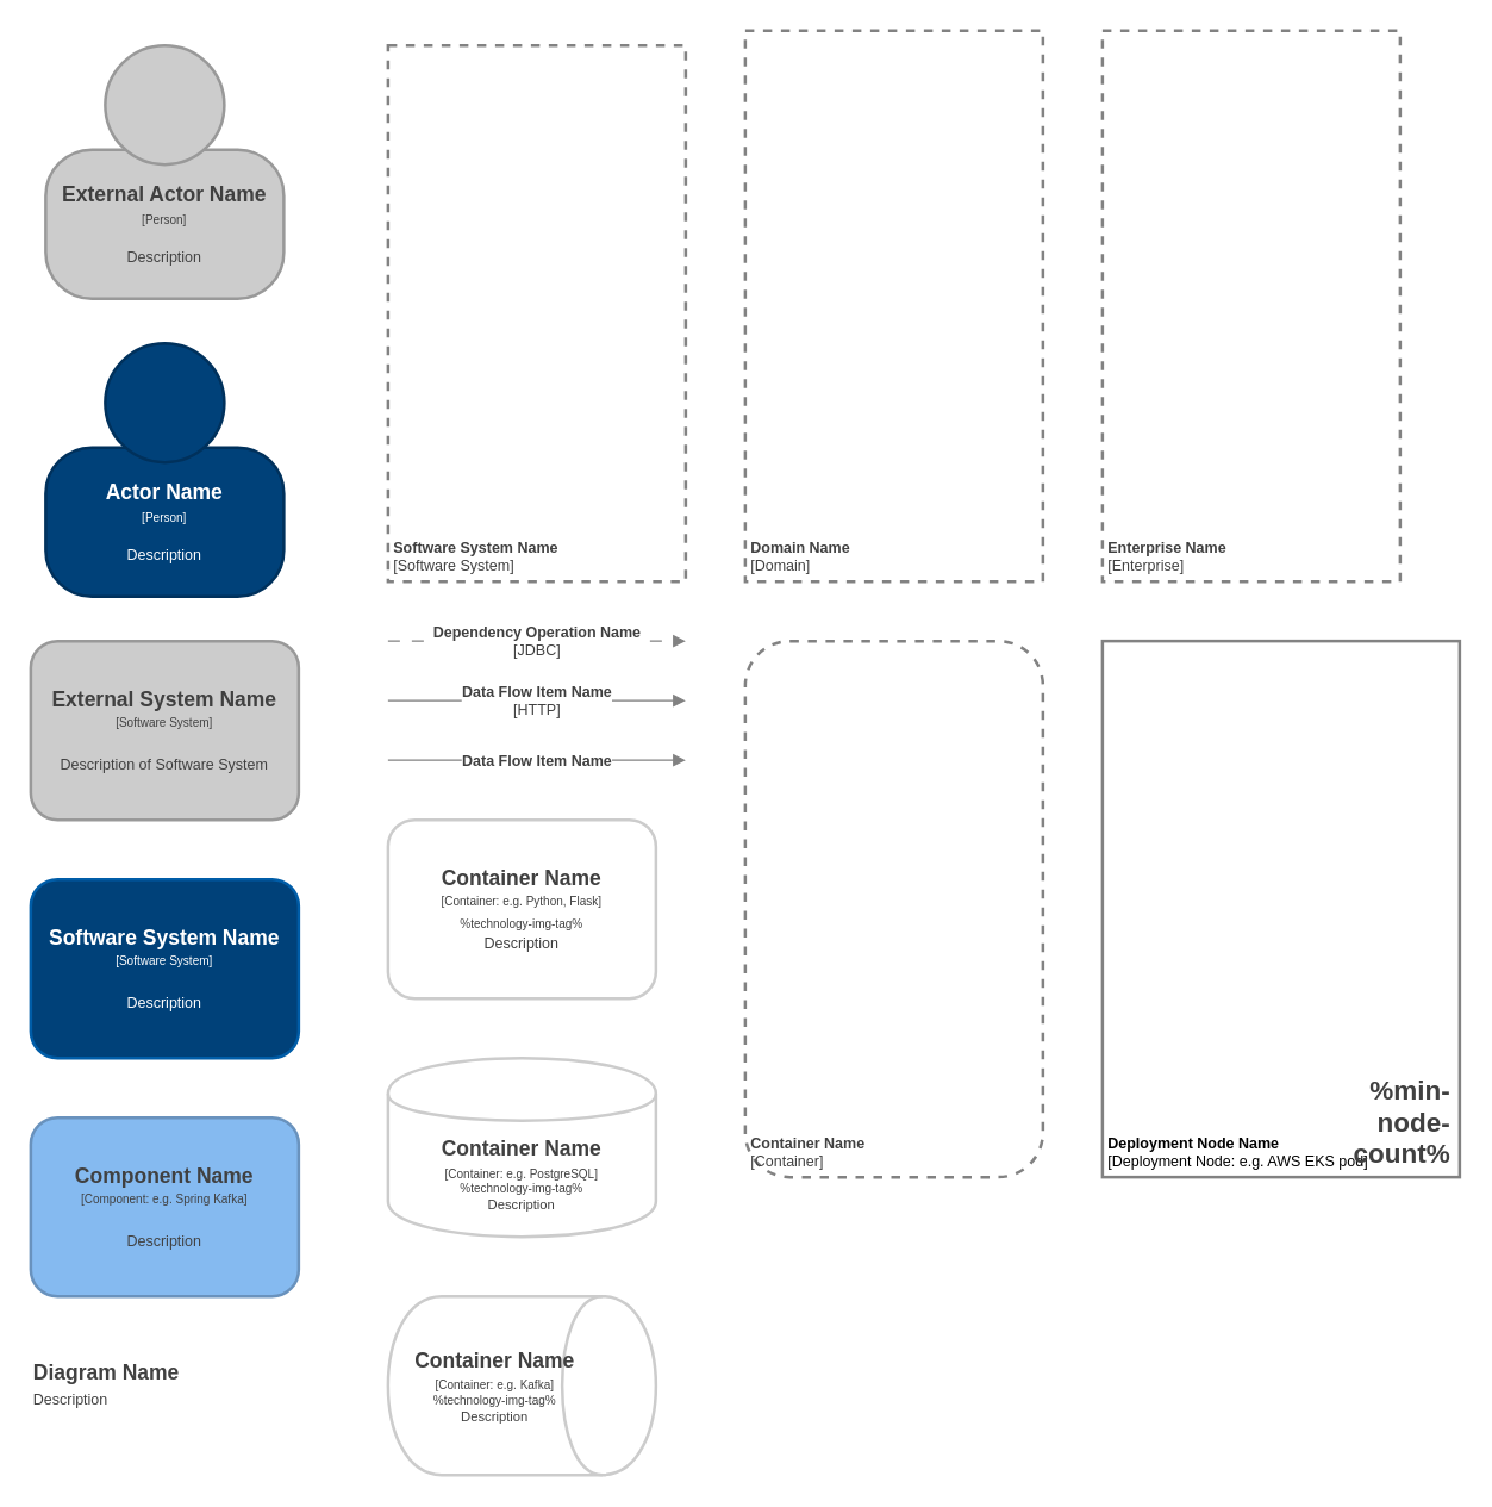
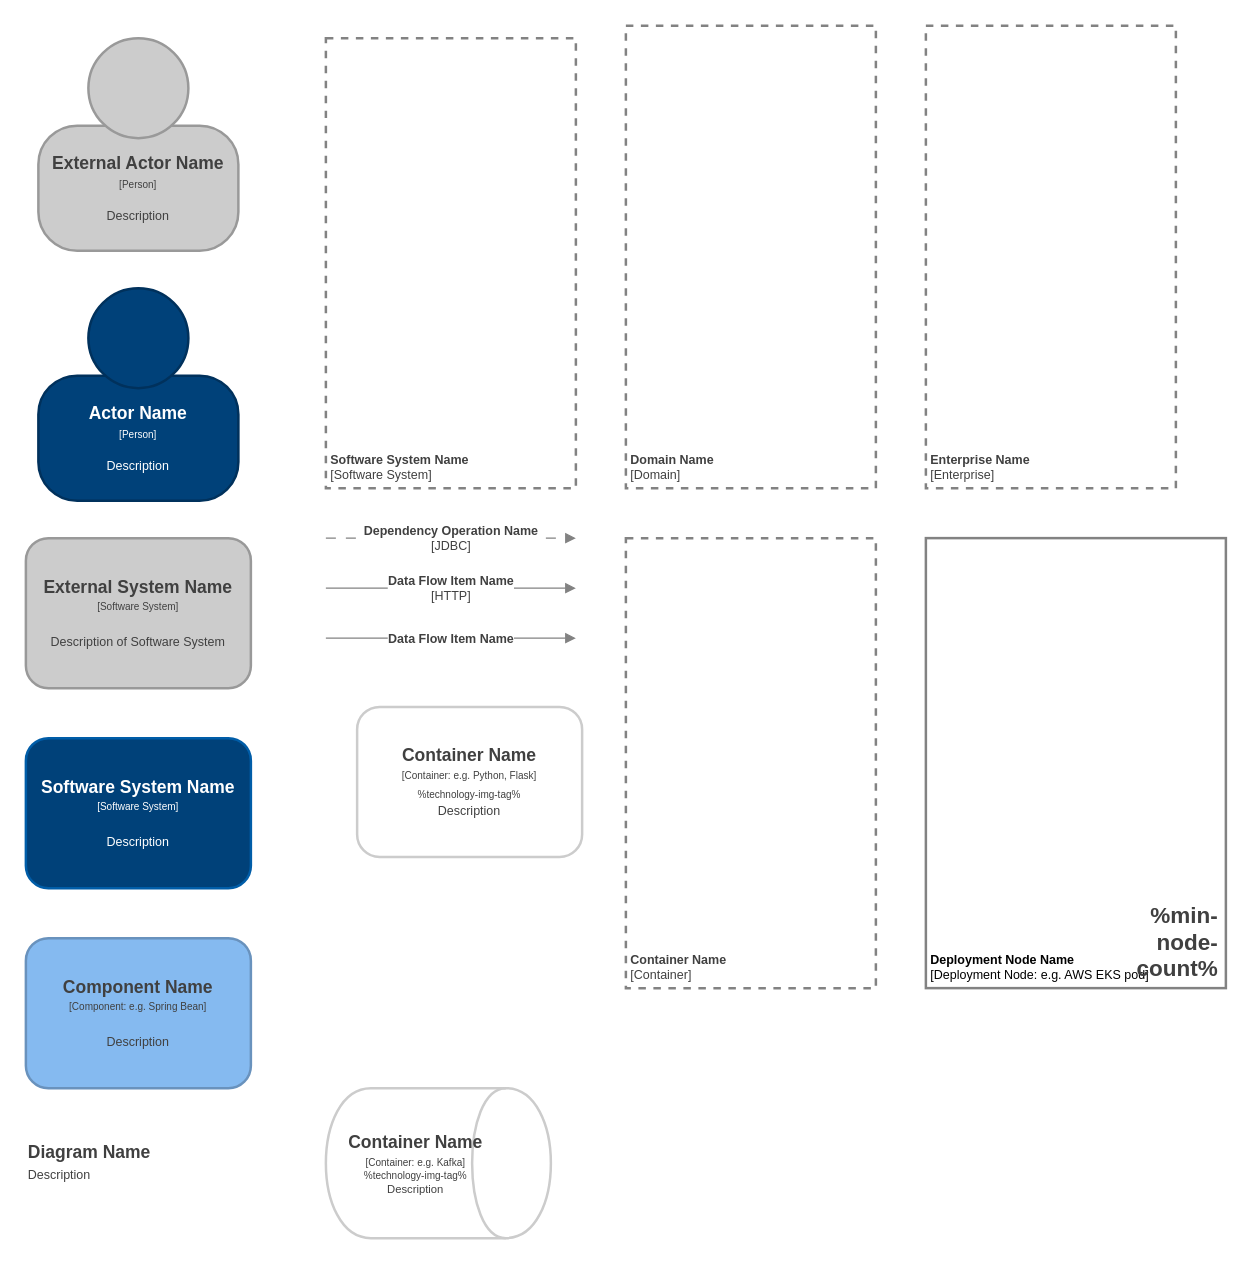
  <mxCell id="0" value="" />
  <mxCell id="1" parent="0" />
  <mxCell id="2" value="" style="group;resizable=0;rotatable=0;allowArrows=0;" parent="1" vertex="1" connectable="0"><mxGeometry x="30" y="230" width="160" height="170" as="geometry" /></mxCell>
  <mxCell id="3" value="&lt;div style=&quot;color: rgb(255 , 255 , 255) ; white-space: normal&quot;&gt;&lt;span style=&quot;font-size: 14px&quot;&gt;&lt;b&gt;Actor Name&lt;/b&gt;&lt;/span&gt;&lt;/div&gt;&lt;div style=&quot;color: rgb(255 , 255 , 255) ; white-space: normal&quot;&gt;&lt;font style=&quot;font-size: 8px&quot;&gt;[Person]&lt;/font&gt;&lt;/div&gt;&lt;div style=&quot;color: rgb(255 , 255 , 255) ; white-space: normal ; font-size: 8px&quot;&gt;&lt;span style=&quot;font-size: x-small&quot;&gt;&lt;br&gt;&lt;/span&gt;&lt;/div&gt;&lt;div style=&quot;color: rgb(255 , 255 , 255) ; white-space: normal&quot;&gt;&lt;font size=&quot;1&quot;&gt;Description&lt;/font&gt;&lt;/div&gt;" style="rounded=1;whiteSpace=wrap;html=1;strokeColor=#00315C;fillColor=#004179;fontColor=#000000;arcSize=31;rotatable=0;strokeWidth=2;metaEdit=1;allowArrows=0;" parent="2" vertex="1"><mxGeometry y="70" width="160" height="100" as="geometry" /></mxCell>
  <mxCell id="4" value="" style="ellipse;whiteSpace=wrap;html=1;aspect=fixed;strokeColor=#00315C;fillColor=#004179;fontColor=#000000;rotatable=0;strokeWidth=2;allowArrows=0;" parent="2" vertex="1"><mxGeometry x="40" width="80" height="80" as="geometry" /></mxCell>
  <mxCell id="5" value="&lt;font style=&quot;font-size: 10px&quot;&gt;&lt;b&gt;Software System Name&lt;/b&gt;&lt;br style=&quot;font-size: 10px&quot;&gt;[Software System]&lt;/font&gt;" style="rounded=0;whiteSpace=wrap;html=1;strokeColor=#828282;fontColor=#404040;align=left;labelPosition=center;verticalLabelPosition=middle;verticalAlign=bottom;strokeWidth=2;perimeterSpacing=0;spacing=4;spacingTop=0;fontSize=10;fillColor=none;dashed=1;rotatable=0;metaEdit=1;allowArrows=0;" parent="1" vertex="1"><mxGeometry x="260" y="30" width="200" height="360" as="geometry" /></mxCell>
- <mxCell id="6" value="&lt;div&gt;&lt;b style=&quot;font-size: 14px&quot;&gt;Container Name&lt;/b&gt;&lt;br&gt;&lt;/div&gt;&lt;div style=&quot;font-size: 12px&quot;&gt;&lt;font style=&quot;font-size: 8px&quot;&gt;[Container: e.g. PostgreSQL]&lt;/font&gt;&lt;/div&gt;&lt;div style=&quot;font-size: 8px&quot;&gt;&lt;font style=&quot;line-height: 9.6px&quot;&gt;%technology-img-tag%&lt;br&gt;&lt;/font&gt;&lt;/div&gt;&lt;div&gt;&lt;font&gt;Description&lt;/font&gt;&lt;/div&gt;" style="shape=cylinder;whiteSpace=wrap;html=1;boundedLbl=1;backgroundOutline=1;strokeColor=#CCCCCC;strokeWidth=2;fillColor=#FFFFFF;fontSize=9;fontColor=#404040;align=center;resizable=0;rotatable=0;verticalAlign=middle;spacing=2;metaEdit=1;allowArrows=0;" parent="1" vertex="1"><mxGeometry x="260" y="710" width="180" height="120" as="geometry" /></mxCell>
  <mxCell id="7" value="&lt;b&gt;Dependency Operation Name&lt;/b&gt;&lt;br style=&quot;font-size: 10px&quot;&gt;[JDBC]" style="endArrow=block;html=1;fontSize=10;fontColor=#404040;strokeWidth=1;endFill=1;dashed=1;dashPattern=8 8;strokeColor=#828282;elbow=vertical;metaEdit=1;" parent="1" edge="1"><mxGeometry width="50" height="50" relative="1" as="geometry"><mxPoint x="260" y="430" as="sourcePoint" /><mxPoint x="460" y="430" as="targetPoint" /></mxGeometry></mxCell>
  <mxCell id="8" value="&lt;span style=&quot;font-size: 10px&quot;&gt;&lt;b&gt;Data Flow Item Name&lt;/b&gt;&lt;br&gt;[HTTP]&lt;br&gt;&lt;/span&gt;" style="endArrow=block;html=1;fontSize=10;fontColor=#404040;strokeWidth=1;endFill=1;strokeColor=#828282;elbow=vertical;metaEdit=1;" parent="1" edge="1"><mxGeometry width="50" height="50" relative="1" as="geometry"><mxPoint x="260" y="470" as="sourcePoint" /><mxPoint x="460" y="470" as="targetPoint" /></mxGeometry></mxCell>
  <mxCell id="9" value="Diagram Name&lt;br style=&quot;font-size: 10px&quot;&gt;&lt;font size=&quot;1&quot;&gt;&lt;span style=&quot;font-weight: 400&quot;&gt;Description&lt;/span&gt;&lt;/font&gt;" style="text;html=1;resizable=0;points=[];autosize=1;align=left;verticalAlign=top;spacingTop=-4;fontSize=14;fontColor=#404040;fontStyle=1;rotatable=0;metaEdit=1;allowArrows=0;" parent="1" vertex="1"><mxGeometry x="20" y="910" width="110" height="40" as="geometry" /></mxCell>
  <mxCell id="10" value="&lt;div&gt;&lt;span style=&quot;font-size: 14px&quot;&gt;&lt;b&gt;External System Name&lt;/b&gt;&lt;/span&gt;&lt;/div&gt;&lt;div&gt;&lt;span style=&quot;font-size: 8px&quot;&gt;[Software System&lt;/span&gt;&lt;span style=&quot;font-size: 8px&quot;&gt;]&lt;/span&gt;&lt;/div&gt;&lt;div&gt;&lt;span style=&quot;font-size: 8px&quot;&gt;&lt;br&gt;&lt;/span&gt;&lt;/div&gt;&lt;div&gt;&lt;font size=&quot;1&quot;&gt;Description of Software System&lt;/font&gt;&lt;/div&gt;" style="rounded=1;whiteSpace=wrap;html=1;fillColor=#CCCCCC;fontColor=#404040;strokeColor=#999999;resizable=0;rotatable=0;strokeWidth=2;metaEdit=1;allowArrows=0;" parent="1" vertex="1"><mxGeometry x="20" y="430" width="180" height="120" as="geometry" /></mxCell>
  <mxCell id="11" value="&lt;div&gt;&lt;span style=&quot;font-size: 14px&quot;&gt;&lt;b&gt;Software System Name&lt;/b&gt;&lt;/span&gt;&lt;/div&gt;&lt;div&gt;&lt;span style=&quot;font-size: 8px&quot;&gt;[Software System]&lt;/span&gt;&lt;/div&gt;&lt;div&gt;&lt;span style=&quot;font-size: 8px&quot;&gt;&lt;br&gt;&lt;/span&gt;&lt;/div&gt;&lt;div&gt;&lt;font size=&quot;1&quot;&gt;Description&lt;/font&gt;&lt;/div&gt;" style="rounded=1;whiteSpace=wrap;html=1;fillColor=#004179;fontColor=#FFFFFF;strokeColor=#005DA8;resizable=0;rotatable=0;strokeWidth=2;metaEdit=1;allowArrows=0;" parent="1" vertex="1"><mxGeometry x="20" y="590" width="180" height="120" as="geometry" /></mxCell>
- <mxCell id="12" value="&lt;div&gt;&lt;span style=&quot;font-size: 14px&quot;&gt;&lt;b&gt;Container Name&lt;/b&gt;&lt;/span&gt;&lt;/div&gt;&lt;div&gt;&lt;span style=&quot;font-size: 8px&quot;&gt;[Container: e.g. Python, Flask]&lt;/span&gt;&lt;/div&gt;&lt;div&gt;&lt;span style=&quot;font-size: 8px&quot;&gt;%technology-img-tag%&lt;/span&gt;&lt;/div&gt;&lt;div&gt;&lt;font size=&quot;1&quot;&gt;Description&lt;/font&gt;&lt;/div&gt;" style="rounded=1;whiteSpace=wrap;html=1;fillColor=#FFFFFF;fontColor=#404040;strokeColor=#CCCCCC;resizable=0;rotatable=0;strokeWidth=2;metaEdit=1;allowArrows=0;" parent="1" vertex="1"><mxGeometry x="260" y="550" width="180" height="120" as="geometry" /></mxCell>
- <mxCell id="13" value="&lt;div&gt;&lt;span style=&quot;font-size: 14px&quot;&gt;&lt;b&gt;Component Name&lt;/b&gt;&lt;/span&gt;&lt;/div&gt;&lt;div&gt;&lt;span style=&quot;font-size: 8px&quot;&gt;[Component: e.g. Spring Kafka]&lt;/span&gt;&lt;/div&gt;&lt;div&gt;&lt;span style=&quot;font-size: 8px&quot;&gt;&lt;br&gt;&lt;/span&gt;&lt;/div&gt;&lt;div&gt;&lt;font size=&quot;1&quot;&gt;Description&lt;/font&gt;&lt;/div&gt;" style="rounded=1;whiteSpace=wrap;html=1;fillColor=#85baf0;fontColor=#404040;strokeColor=#6992BD;resizable=0;rotatable=0;strokeWidth=2;metaEdit=1;allowArrows=0;" parent="1" vertex="1"><mxGeometry x="20" y="750" width="180" height="120" as="geometry" /></mxCell>
- <mxCell id="14" value="&lt;font style=&quot;font-size: 10px&quot;&gt;&lt;b&gt;Container Name&lt;/b&gt;&lt;br style=&quot;font-size: 10px&quot;&gt;[Container]&lt;/font&gt;" style="whiteSpace=wrap;html=1;strokeColor=#828282;fillColor=none;fontColor=#404040;align=left;labelPosition=center;verticalLabelPosition=middle;verticalAlign=bottom;dashed=1;strokeWidth=2;perimeterSpacing=0;spacing=4;spacingTop=0;fontSize=10;container=0;rotatable=0;metaEdit=1;allowArrows=0;rounded=1;" parent="1" vertex="1"><mxGeometry x="500" y="430" width="200" height="360" as="geometry"><mxRectangle x="560" y="40" width="110" height="30" as="alternateBounds" /></mxGeometry></mxCell>
+ <mxCell id="12" value="&lt;div&gt;&lt;span style=&quot;font-size: 14px&quot;&gt;&lt;b&gt;Container Name&lt;/b&gt;&lt;/span&gt;&lt;/div&gt;&lt;div&gt;&lt;span style=&quot;font-size: 8px&quot;&gt;[Container: e.g. Python, Flask]&lt;/span&gt;&lt;/div&gt;&lt;div&gt;&lt;span style=&quot;font-size: 8px&quot;&gt;%technology-img-tag%&lt;/span&gt;&lt;/div&gt;&lt;div&gt;&lt;font size=&quot;1&quot;&gt;Description&lt;/font&gt;&lt;/div&gt;" style="rounded=1;whiteSpace=wrap;html=1;fillColor=#FFFFFF;fontColor=#404040;strokeColor=#CCCCCC;resizable=0;rotatable=0;strokeWidth=2;metaEdit=1;allowArrows=0;" parent="1" vertex="1"><mxGeometry x="285" y="565" width="180" height="120" as="geometry" /></mxCell>
+ <mxCell id="13" value="&lt;div&gt;&lt;span style=&quot;font-size: 14px&quot;&gt;&lt;b&gt;Component Name&lt;/b&gt;&lt;/span&gt;&lt;/div&gt;&lt;div&gt;&lt;span style=&quot;font-size: 8px&quot;&gt;[Component: e.g. Spring Bean]&lt;/span&gt;&lt;/div&gt;&lt;div&gt;&lt;span style=&quot;font-size: 8px&quot;&gt;&lt;br&gt;&lt;/span&gt;&lt;/div&gt;&lt;div&gt;&lt;font size=&quot;1&quot;&gt;Description&lt;/font&gt;&lt;/div&gt;" style="rounded=1;whiteSpace=wrap;html=1;fillColor=#85baf0;fontColor=#404040;strokeColor=#6992BD;resizable=0;rotatable=0;strokeWidth=2;metaEdit=1;allowArrows=0;" parent="1" vertex="1"><mxGeometry x="20" y="750" width="180" height="120" as="geometry" /></mxCell>
+ <mxCell id="14" value="&lt;font style=&quot;font-size: 10px&quot;&gt;&lt;b&gt;Container Name&lt;/b&gt;&lt;br style=&quot;font-size: 10px&quot;&gt;[Container]&lt;/font&gt;" style="rounded=0;whiteSpace=wrap;html=1;strokeColor=#828282;fillColor=none;fontColor=#404040;align=left;labelPosition=center;verticalLabelPosition=middle;verticalAlign=bottom;dashed=1;strokeWidth=2;perimeterSpacing=0;spacing=4;spacingTop=0;fontSize=10;container=0;rotatable=0;metaEdit=1;allowArrows=0;" parent="1" vertex="1"><mxGeometry x="500" y="430" width="200" height="360" as="geometry"><mxRectangle x="560" y="40" width="110" height="30" as="alternateBounds" /></mxGeometry></mxCell>
  <mxCell id="15" value="&lt;font style=&quot;font-size: 10px&quot;&gt;&lt;b&gt;Domain Name&lt;/b&gt;&lt;br style=&quot;font-size: 10px&quot;&gt;[Domain]&lt;/font&gt;" style="rounded=0;whiteSpace=wrap;html=1;strokeColor=#828282;fillColor=none;fontColor=#404040;align=left;labelPosition=center;verticalLabelPosition=middle;verticalAlign=bottom;dashed=1;strokeWidth=2;perimeterSpacing=0;spacing=4;spacingTop=0;fontSize=10;rotatable=0;metaEdit=1;allowArrows=0;" parent="1" vertex="1"><mxGeometry x="500" y="20" width="200" height="370" as="geometry" /></mxCell>
  <mxCell id="16" value="" style="group;resizable=0;rotatable=0;fontColor=#404040;metaEdit=1;allowArrows=0;" parent="1" vertex="1" connectable="0"><mxGeometry x="30" y="30" width="160" height="170" as="geometry" /></mxCell>
  <mxCell id="17" value="&lt;div style=&quot;white-space: normal;&quot;&gt;&lt;span style=&quot;font-size: 14px&quot;&gt;&lt;b&gt;External Actor Name&lt;/b&gt;&lt;/span&gt;&lt;/div&gt;&lt;div style=&quot;white-space: normal;&quot;&gt;&lt;font style=&quot;font-size: 8px&quot;&gt;[Person]&lt;/font&gt;&lt;/div&gt;&lt;div style=&quot;white-space: normal; font-size: 8px;&quot;&gt;&lt;span style=&quot;font-size: x-small&quot;&gt;&lt;br&gt;&lt;/span&gt;&lt;/div&gt;&lt;div style=&quot;white-space: normal;&quot;&gt;&lt;font size=&quot;1&quot;&gt;Description&lt;/font&gt;&lt;/div&gt;" style="rounded=1;whiteSpace=wrap;html=1;strokeColor=#999999;fillColor=#CCCCCC;fontColor=#404040;arcSize=31;rotatable=0;strokeWidth=2;metaEdit=1;allowArrows=0;" parent="16" vertex="1"><mxGeometry y="70" width="160" height="100" as="geometry" /></mxCell>
  <mxCell id="18" value="" style="ellipse;whiteSpace=wrap;html=1;aspect=fixed;strokeColor=#999999;fillColor=#CCCCCC;fontColor=#000000;rotatable=0;strokeWidth=2;allowArrows=0;" parent="16" vertex="1"><mxGeometry x="40" width="80" height="80" as="geometry" /></mxCell>
  <mxCell id="19" value="&lt;span style=&quot;font-size: 10px&quot;&gt;&lt;b&gt;Data Flow Item Name&lt;/b&gt;&lt;br&gt;&lt;/span&gt;" style="endArrow=block;html=1;fontSize=10;fontColor=#404040;strokeWidth=1;endFill=1;strokeColor=#828282;elbow=vertical;metaEdit=1;" parent="1" edge="1"><mxGeometry width="50" height="50" relative="1" as="geometry"><mxPoint x="260" y="510" as="sourcePoint" /><mxPoint x="460" y="510" as="targetPoint" /></mxGeometry></mxCell>
  <mxCell id="20" value="&lt;font style=&quot;font-size: 10px&quot;&gt;&lt;b&gt;Enterprise Name&lt;/b&gt;&lt;br style=&quot;font-size: 10px&quot;&gt;[Enterprise]&lt;/font&gt;" style="rounded=0;whiteSpace=wrap;html=1;strokeColor=#828282;fillColor=none;fontColor=#404040;align=left;labelPosition=center;verticalLabelPosition=middle;verticalAlign=bottom;dashed=1;strokeWidth=2;perimeterSpacing=0;spacing=4;spacingTop=0;fontSize=10;rotatable=0;metaEdit=1;allowArrows=0;" parent="1" vertex="1"><mxGeometry x="740" y="20" width="200" height="370" as="geometry" /></mxCell>
  <mxCell id="21" value="&lt;div&gt;&lt;b style=&quot;font-size: 14px&quot;&gt;Container Name&lt;/b&gt;&lt;br&gt;&lt;/div&gt;&lt;div style=&quot;font-size: 12px&quot;&gt;&lt;font style=&quot;font-size: 8px&quot;&gt;[Container: e.g. Kafka]&lt;/font&gt;&lt;/div&gt;&lt;div style=&quot;font-size: 8px&quot;&gt;&lt;font style=&quot;line-height: 9.6px&quot;&gt;%technology-img-tag%&lt;br&gt;&lt;/font&gt;&lt;/div&gt;&lt;div&gt;&lt;font&gt;Description&lt;/font&gt;&lt;/div&gt;" style="shape=cylinder;whiteSpace=wrap;html=1;boundedLbl=1;backgroundOutline=1;strokeColor=#CCCCCC;strokeWidth=2;fillColor=#FFFFFF;fontSize=9;fontColor=#404040;align=center;resizable=0;rotatable=0;verticalAlign=middle;spacing=2;metaEdit=1;direction=south;allowArrows=0;" parent="1" vertex="1"><mxGeometry x="260" y="870" width="180" height="120" as="geometry" /></mxCell>
  <mxCell id="22" value="&lt;b&gt;Deployment Node Name&lt;/b&gt;&lt;br&gt;[Deployment Node: e.g. AWS EKS pod]" style="rounded=0;arcSize=20;fillColor=none;strokeColor=#828282;fontColor=#000000;labelBackgroundColor=none;align=left;verticalAlign=bottom;labelBorderColor=none;spacingTop=0;spacing=4;rotatable=0;perimeter=rectanglePerimeter;labelPadding=0;allowArrows=0;connectable=1;expand=0;recursiveResize=0;editable=1;pointerEvents=1;absoluteArcSize=1;container=0;dropTarget=0;fontSize=10;fontStyle=0;whiteSpace=wrap;html=1;metaEdit=1;strokeWidth=2;" parent="1" vertex="1"><mxGeometry x="740" y="430" width="240" height="360" as="geometry" /></mxCell>
  <mxCell id="23" value="&lt;font style=&quot;font-size: 18px&quot;&gt;&lt;b style=&quot;font-size: 18px&quot;&gt;%min-node-count%&lt;/b&gt;&lt;/font&gt;" style="text;html=1;strokeColor=none;fillColor=none;align=right;verticalAlign=bottom;whiteSpace=wrap;rounded=0;rotation=0;part=1;fontColor=#404040;connectable=0;allowArrows=0;movable=0;resizable=0;pointerEvents=1;deletable=0;fontSize=18;metaEdit=1;editable=0;" parent="22" vertex="1"><mxGeometry x="1" y="1" width="40" height="33" relative="1" as="geometry"><mxPoint x="-44" y="-34" as="offset" /></mxGeometry></mxCell>
